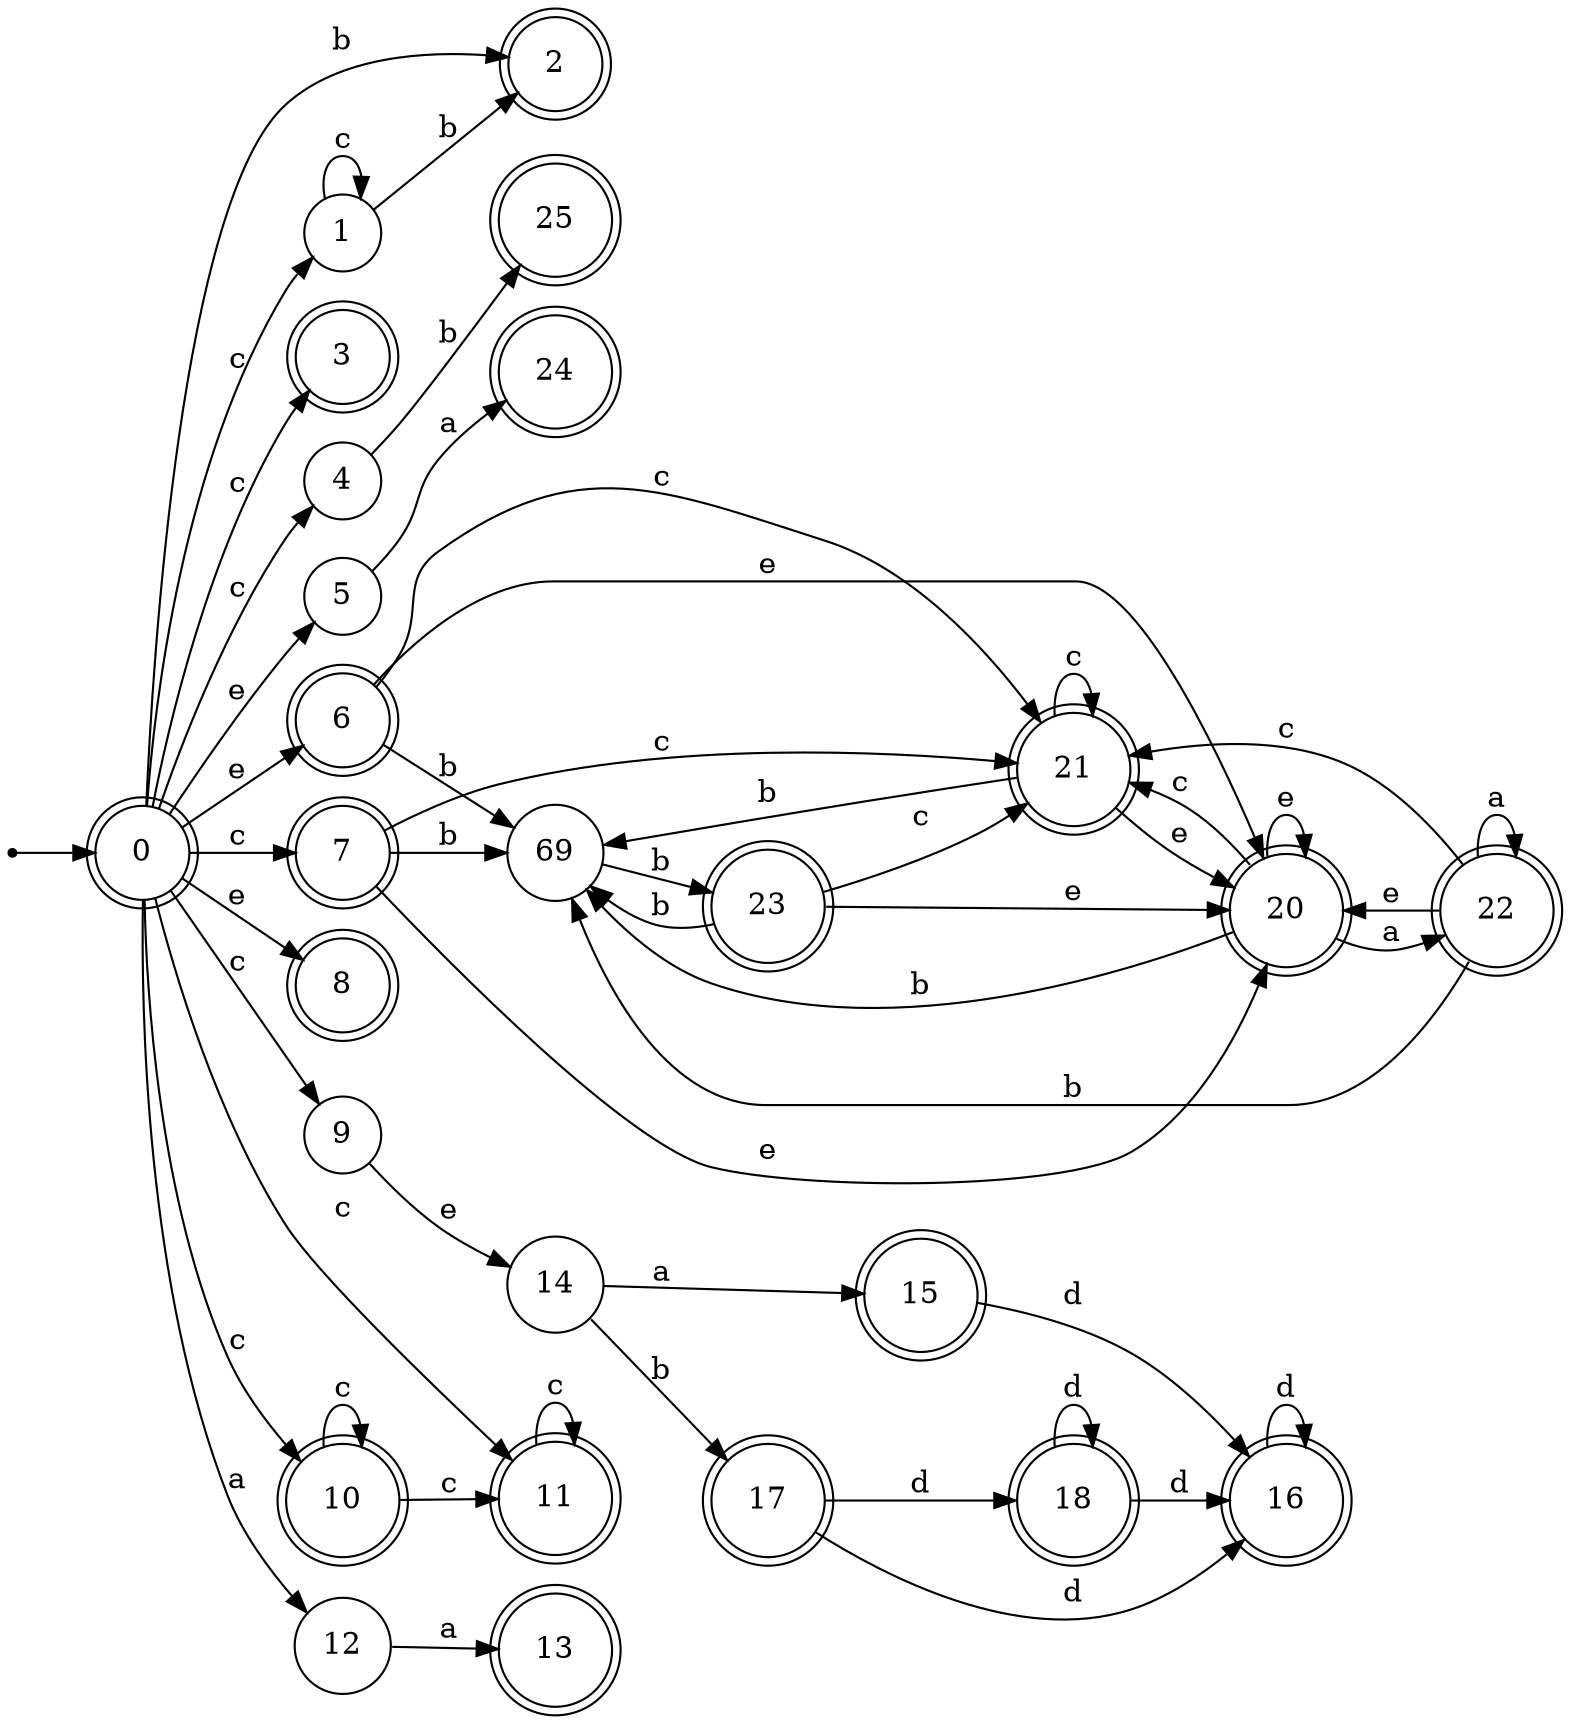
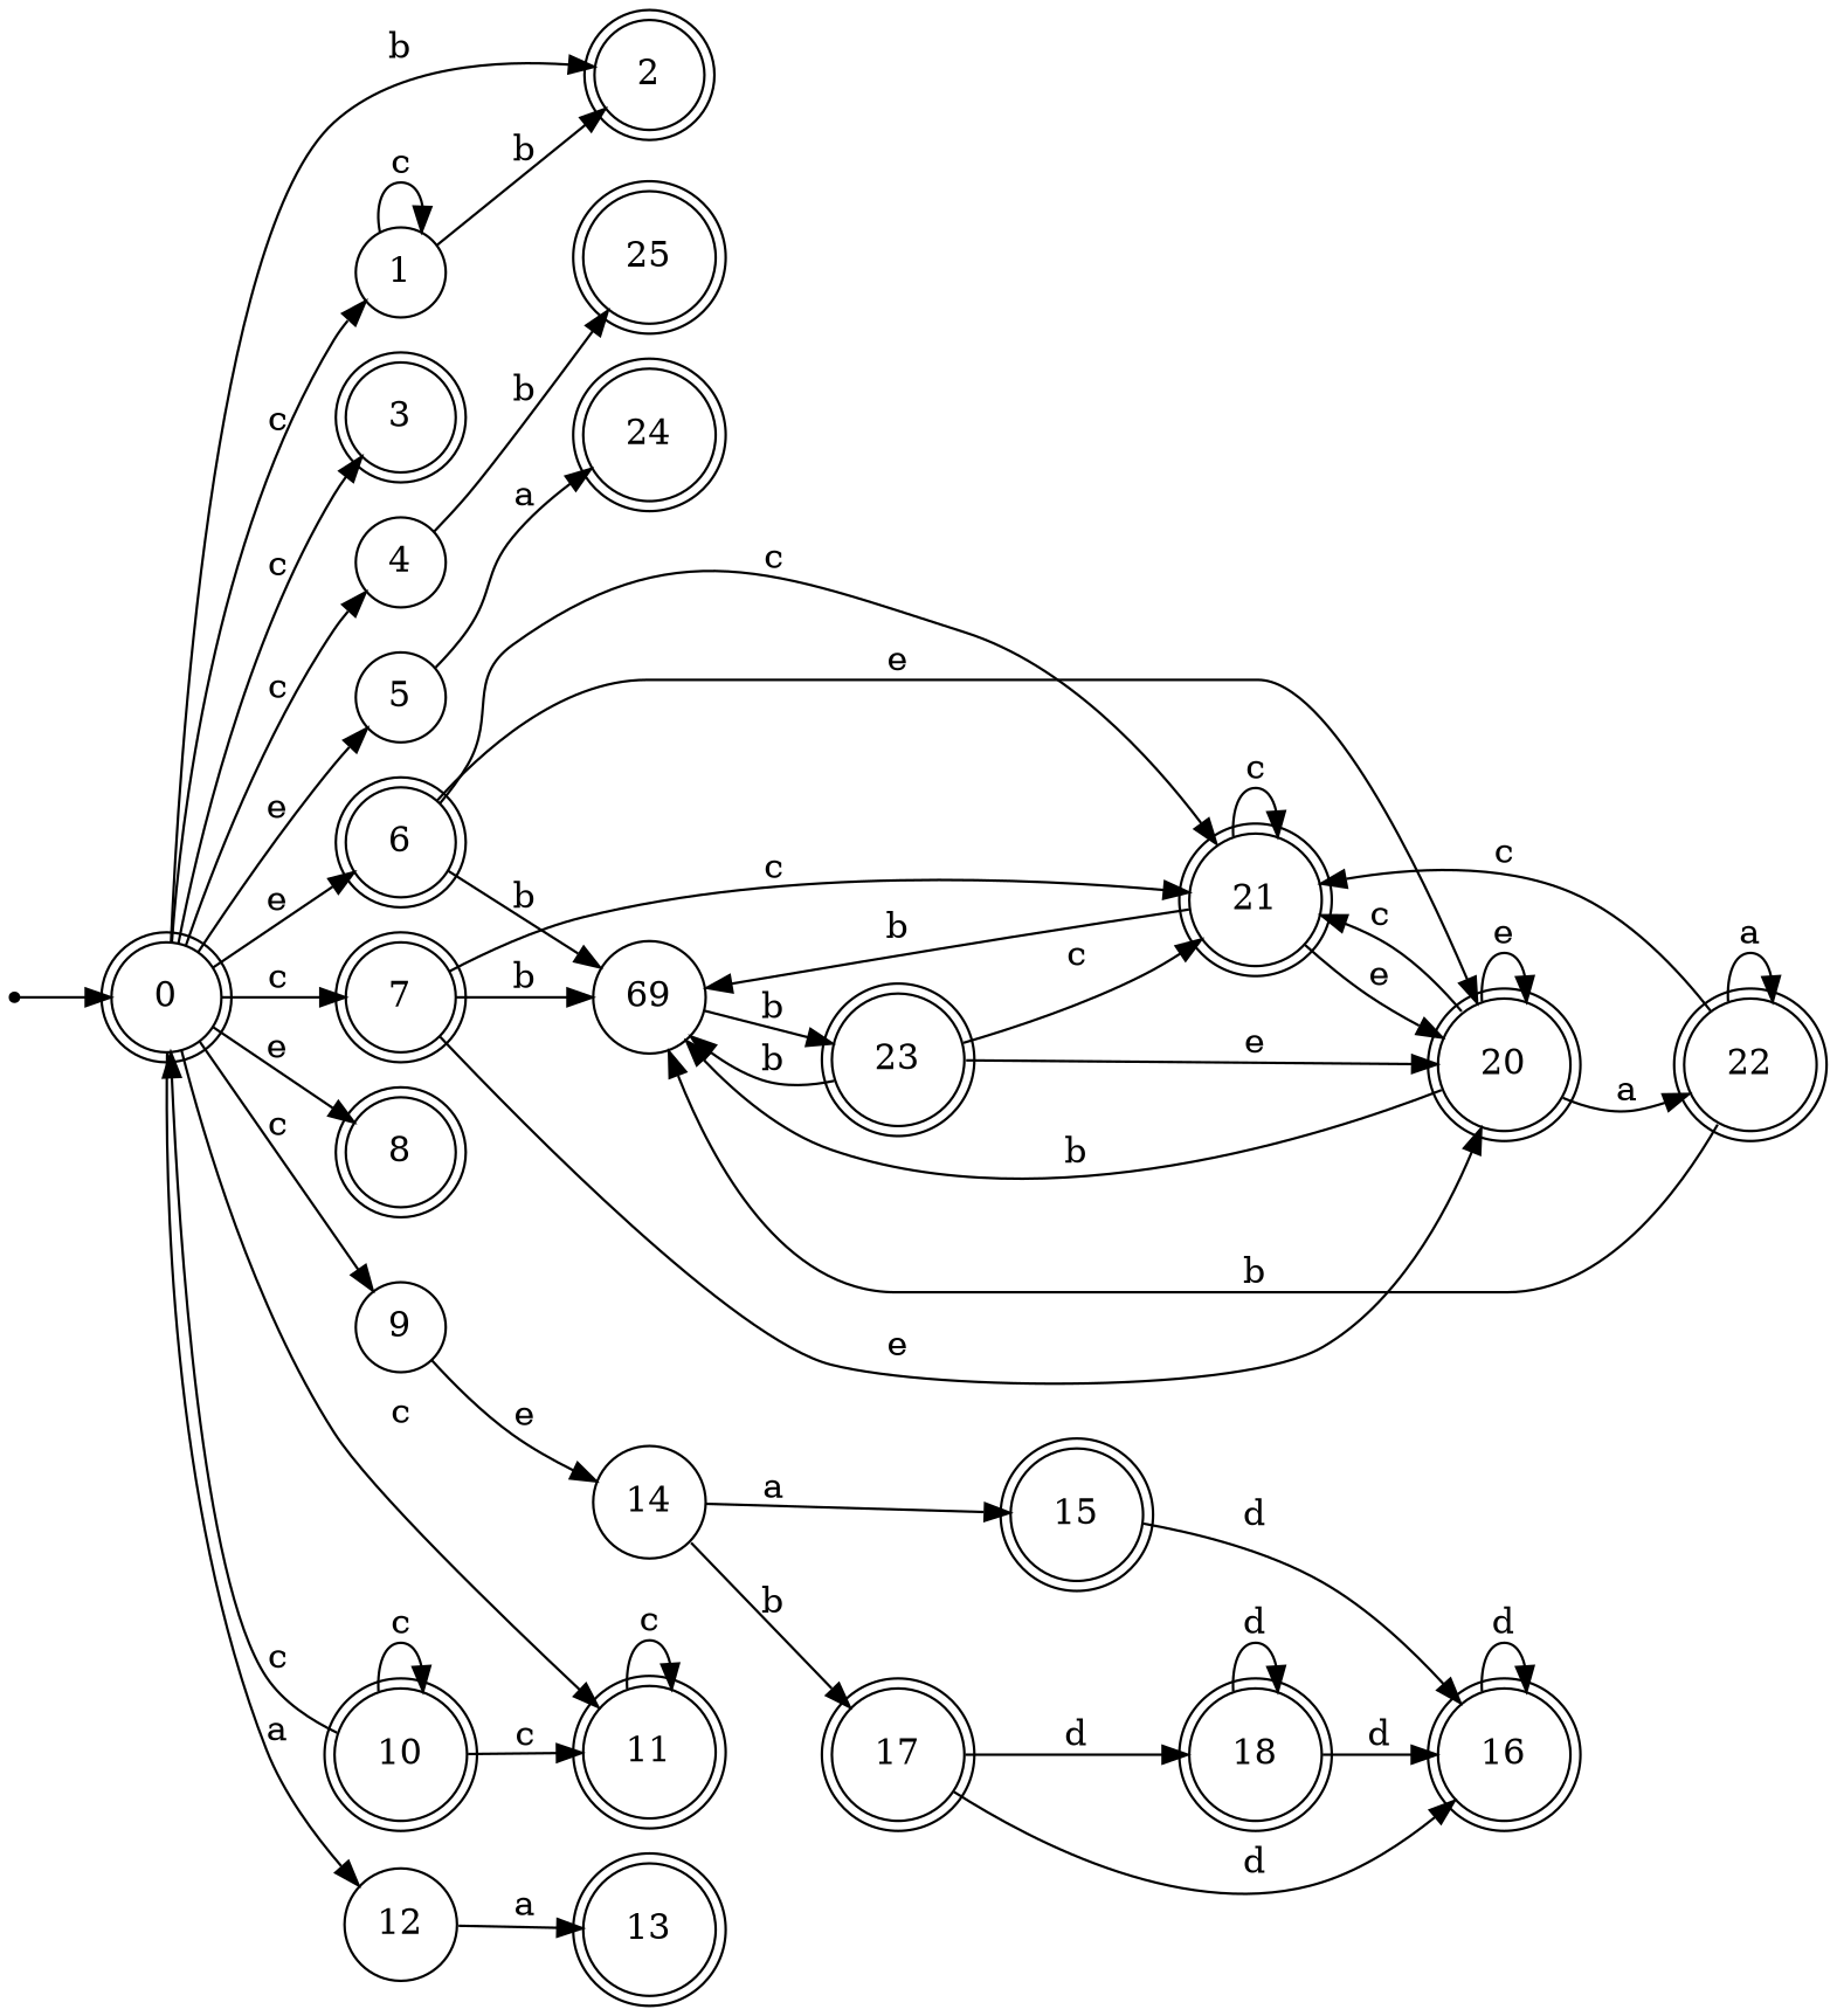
  digraph {
    rankdir=LR
    node [shape=doublecircle]
    dummy0 [shape=point]
    0
    1 [shape=circle]
    2
    3
    4 [shape=circle]
    5 [shape=circle]
    6
    7
    8
    9 [shape=circle]
    10
    11
    12 [shape=circle]
    25
    24
    n17 [label=69 shape=circle]
    20
    21
    14 [shape=circle]
    13
    23
    22
    15
    17
    16
    18
    dummy0 -> 0
    0 -> 1 [label=c]
    0 -> 2 [label=b]
    0 -> 3 [label=c]
    0 -> 4 [label=c]
    0 -> 5 [label=e]
    0 -> 6 [label=e]
    0 -> 7 [label=c]
    0 -> 8 [label=e]
    0 -> 9 [label=c]
-   0 -> 10 [label=c]
+   10 -> 0 [label=c]
    0 -> 11 [label=c]
    0 -> 12 [label=a]
    1 -> 1 [label=c]
    1 -> 2 [label=b]
    4 -> 25 [label=b]
    5 -> 24 [label=a]
    6 -> n17 [label=b]
    6 -> 20 [label=e]
    6 -> 21 [label=c]
    7 -> n17 [label=b]
    7 -> 20 [label=e]
    7 -> 21 [label=c]
    9 -> 14 [label=e]
    10 -> 10 [label=c]
    10 -> 11 [label=c]
    11 -> 11 [label=c]
    12 -> 13 [label=a]
    n17 -> 23 [label=b]
    20 -> n17 [label=b]
    20 -> 20 [label=e]
    20 -> 21 [label=c]
    20 -> 22 [label=a]
    21 -> n17 [label=b]
    21 -> 20 [label=e]
    21 -> 21 [label=c]
    14 -> 15 [label=a]
    14 -> 17 [label=b]
    23 -> n17 [label=b]
    23 -> 20 [label=e]
    23 -> 21 [label=c]
    22 -> n17 [label=b]
-   22 -> 20 [label=e]
    22 -> 21 [label=c]
    22 -> 22 [label=a]
    15 -> 16 [label=d]
    17 -> 16 [label=d]
    17 -> 18 [label=d]
    16 -> 16 [label=d]
    18 -> 16 [label=d]
    18 -> 18 [label=d]
  }
